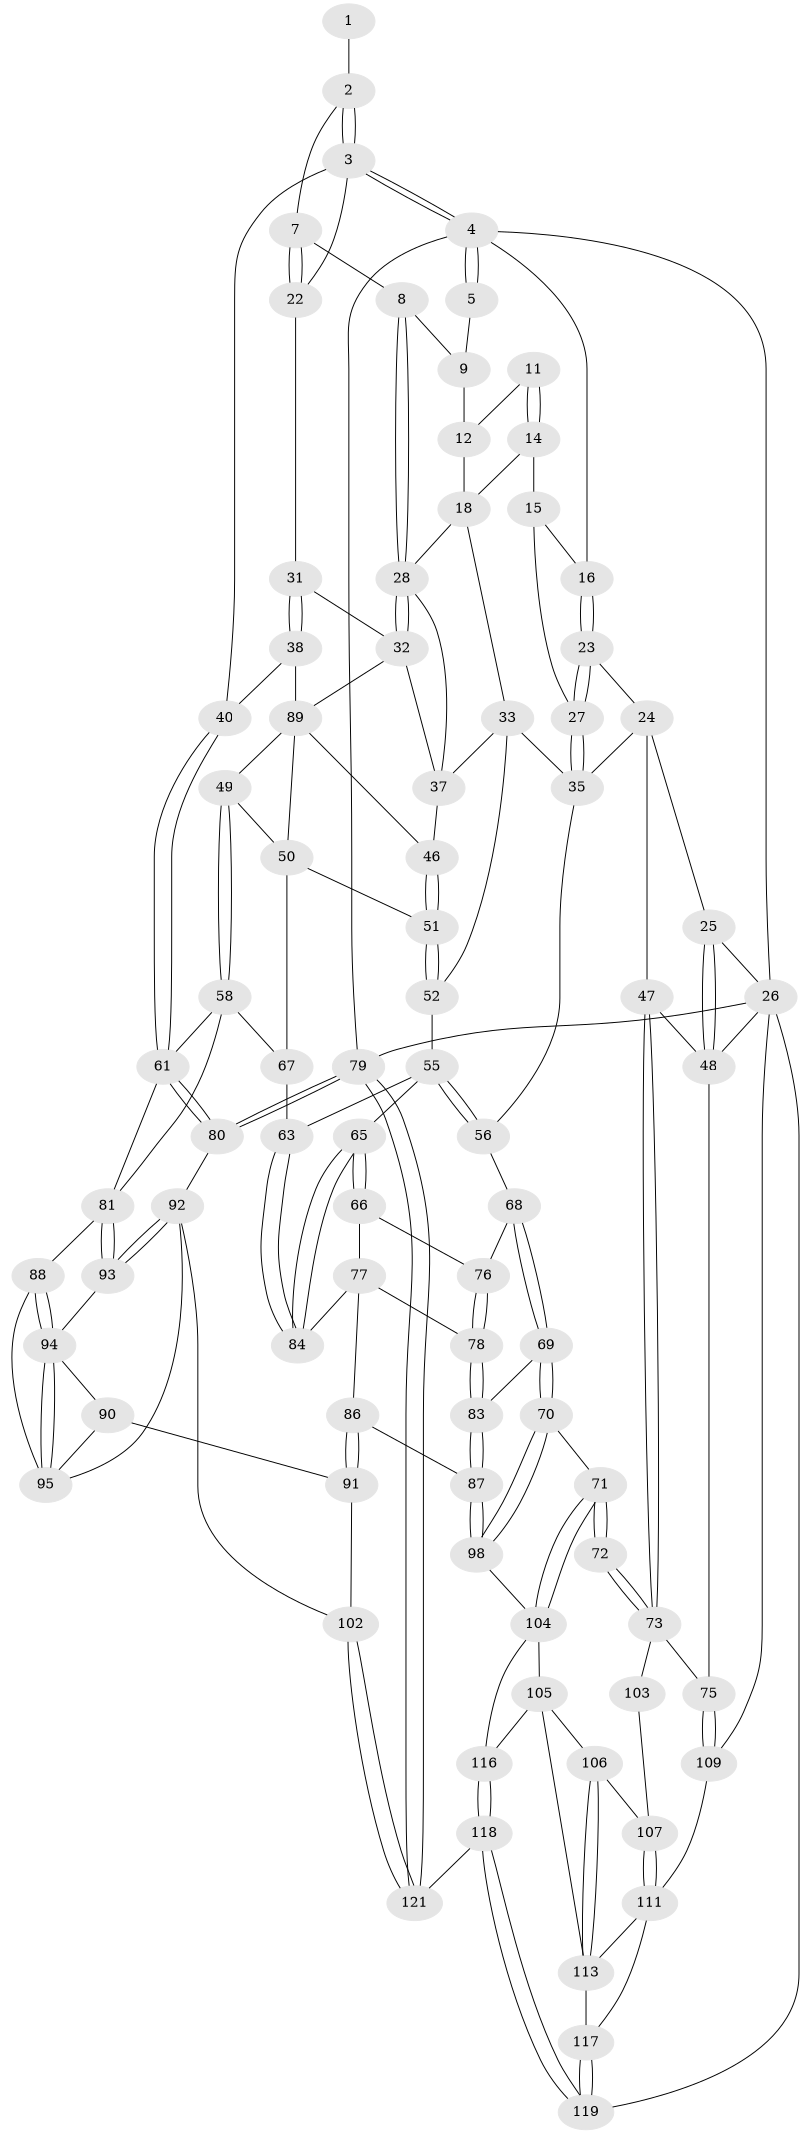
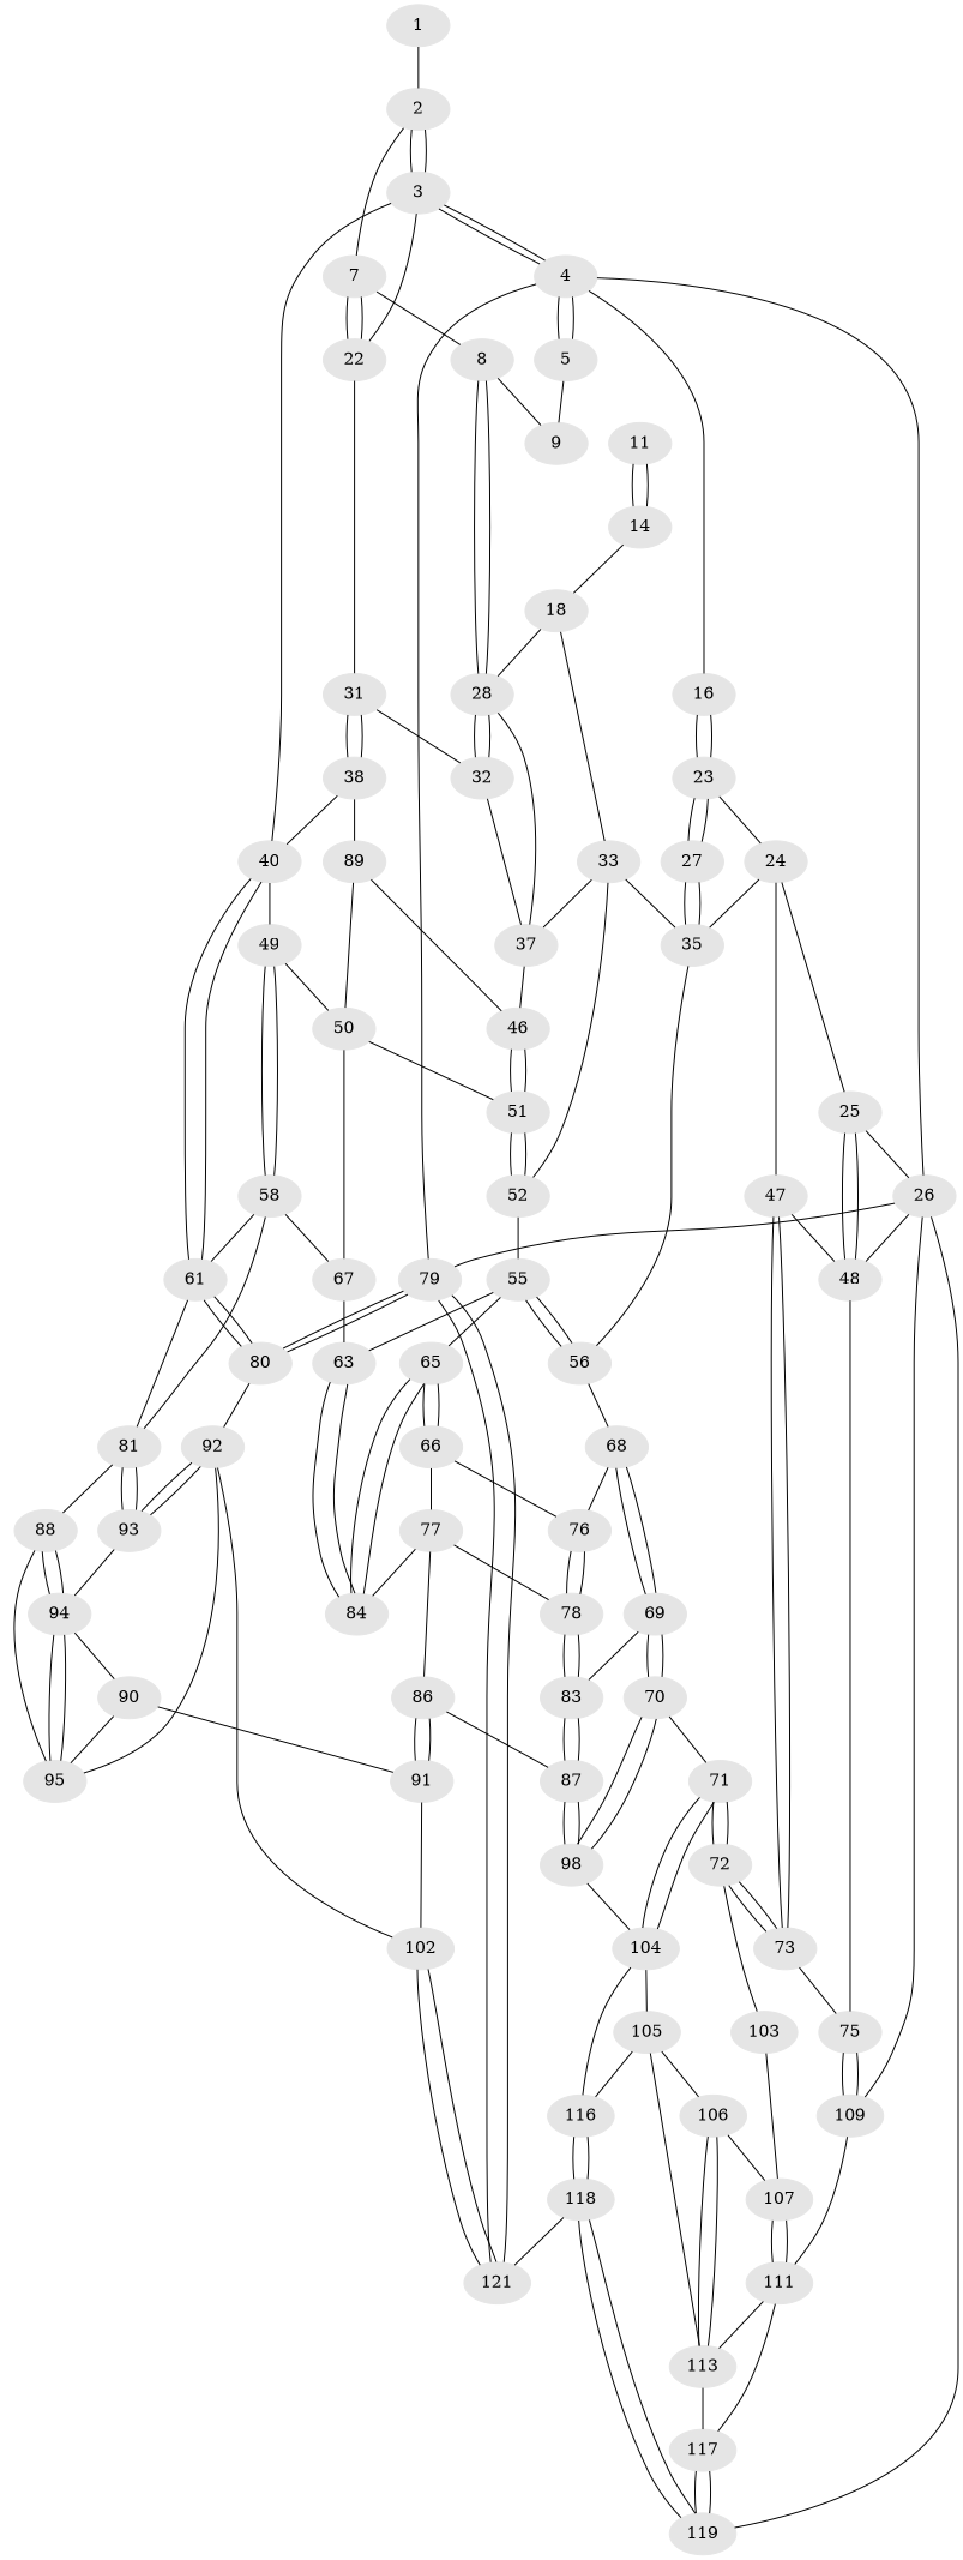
  graph {
    node [color=gray90 style=filled]
    2 [super="+6"]
    1
    3 [super="+21"]
    7
    4 [super="+13"]
    22
    40 [super="+41"]
    8
    5
    16
    26 [super="+110"]
    79
    31
    49
    61 [super="+62"]
    9 [super="+10"]
    23
    48 [super="+54"]
    109
    119
    80
    121
-   12 [super="+17"]
    28 [super="+29"]
    32 [super="+36"]
    37 [super="+42"]
    18 [super="+30"]
    11
    14 [super="+19"]
-   15 [super="+20"]
    33 [super="+34"]
    27
    35 [super="+43"]
    24 [super="+44"]
    52
    38
    25
    47
    56 [super="+57"]
    73 [super="+74"]
    75
    111 [super="+112"]
    n43 [label=89 super="+45"]
    46
    50 [super="+53"]
    55 [super="+64"]
    68
    51
    n49 [label=67]
    58 [super="+59"]
    81 [super="+82"]
    103
    63
    65
    84
    66 [super="+67"]
    76
    77 [super="+85"]
    69
    88 [super="+89"]
    93
    92 [super="+97"]
    78
    86
    70
    83
    71
    98 [super="+101"]
    87
    72
    104 [super="+108"]
    105 [super="+114"]
    116
    107
    91 [super="+99"]
    95 [super="+96"]
    102
    94
    90
    118 [super="+120"]
    106
    113 [super="+115"]
    117
    2 -- 3
    2 -- 3
    2 -- 7
    1 -- 2 [weight=2]
    3 -- 4
    3 -- 4
    3 -- 22
    3 -- 40
    7 -- 22
    7 -- 22
    7 -- 8
    4 -- 5
    4 -- 5
    4 -- 16
    4 -- 26
    4 -- 79
    22 -- 31
-   n43 -- 49
+   40 -- 49
    40 -- 61
    40 -- 61
    8 -- 9
    8 -- 28
    8 -- 28
    5 -- 9
    16 -- 23
    16 -- 23
    26 -- 79
    26 -- 48
    26 -- 109
    26 -- 119
    79 -- 80
    79 -- 80
    79 -- 121
    79 -- 121
    31 -- 32
    31 -- 38
    31 -- 38
    49 -- 50
    49 -- 58
    49 -- 58
    61 -- 80
    61 -- 80
    61 -- 81
-   9 -- 12 [weight=2]
    23 -- 27
    23 -- 27
    23 -- 24
    48 -- 75
    109 -- 111
    80 -- 92
-   12 -- 18
    28 -- 32
    28 -- 32
    28 -- 37
    32 -- 37
-   32 -- n43
    37 -- 46
    18 -- 28
    18 -- 33
-   11 -- 12
    11 -- 14
    11 -- 14
    14 -- 18
-   14 -- 15 [weight=2]
-   15 -- 16
-   15 -- 27
    33 -- 37
    33 -- 35
    33 -- 52
    27 -- 35
    27 -- 35
    35 -- 56
    24 -- 35
    24 -- 25
    24 -- 47
    52 -- 55
    38 -- 40
    38 -- n43
    25 -- 26
    25 -- 48
    25 -- 48
    47 -- 48
    47 -- 73
    47 -- 73
    56 -- 68
    73 -- 75
-   73 -- 103
+   72 -- 103
    75 -- 109
    75 -- 109
    111 -- 113
    111 -- 117
    n43 -- 46
    n43 -- 50
    46 -- 51
    46 -- 51
    50 -- 51
    50 -- n49
    55 -- 56
    55 -- 56
    55 -- 63
    55 -- 65
    68 -- 76
    68 -- 69
    68 -- 69
    51 -- 52
    51 -- 52
    n49 -- 63
    58 -- 61
    58 -- n49
    58 -- 81
    81 -- 88
    81 -- 93
    81 -- 93
    103 -- 107
    63 -- 84
    63 -- 84
    65 -- 84
    65 -- 84
    65 -- 66
    65 -- 66
    66 -- 76
    66 -- 77
    76 -- 78
    76 -- 78
    77 -- 84
    77 -- 78
    77 -- 86
    69 -- 70
    69 -- 70
    69 -- 83
    88 -- 95
    88 -- 94
    88 -- 94
    93 -- 94
    92 -- 93
    92 -- 93
    92 -- 95
    92 -- 102
    78 -- 83
    78 -- 83
    86 -- 87
    86 -- 91
    86 -- 91
    70 -- 71
    70 -- 98
    70 -- 98
    83 -- 87
    83 -- 87
    71 -- 72
    71 -- 72
    71 -- 104
    71 -- 104
    98 -- 104
    87 -- 98
    87 -- 98
    72 -- 73
    72 -- 73
    104 -- 105
    104 -- 116
    105 -- 116
    105 -- 106
    105 -- 113
    116 -- 118
    116 -- 118
    107 -- 111
    107 -- 111
    91 -- 102
    102 -- 121
    102 -- 121
    94 -- 95
    94 -- 95
    94 -- 90
    90 -- 91
    90 -- 95
    118 -- 119
    118 -- 119
    118 -- 121
    106 -- 107
    106 -- 113
    106 -- 113
    113 -- 117
    117 -- 119
    117 -- 119
  }
